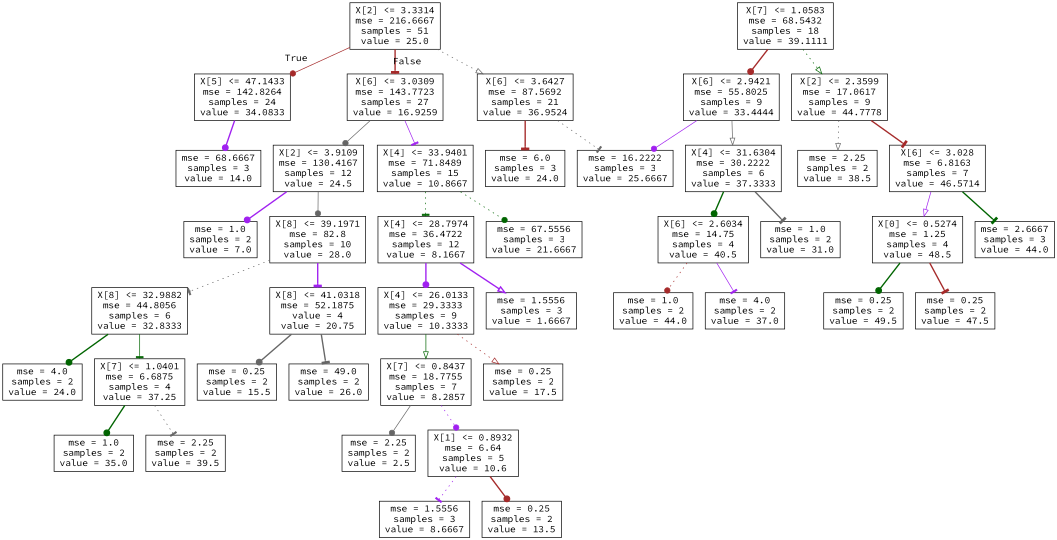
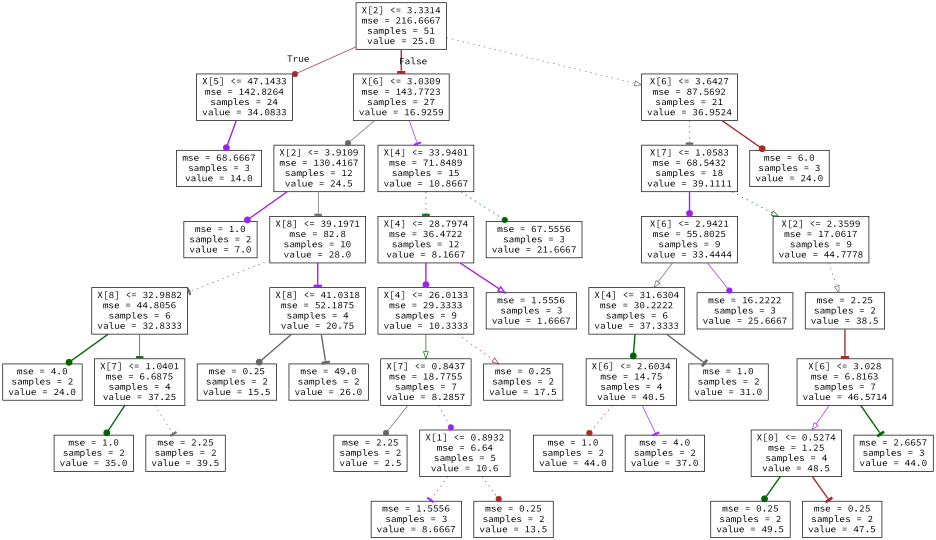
  digraph {
    fontname="Source Code Pro"
    node [fontname="Source Code Pro" shape=box]
    edge [arrowhead=dot color=gray40 fontname="Source Code Pro" style=bold]
    n1 [label="X[2] <= 3.3314\nmse = 216.6667\nsamples = 51\nvalue = 25.0"]
    n2 [label="X[5] <= 47.1433\nmse = 142.8264\nsamples = 24\nvalue = 34.0833"]
    n3 [label="X[6] <= 3.0309\nmse = 143.7723\nsamples = 27\nvalue = 16.9259"]
    n4 [label="X[6] <= 3.6427\nmse = 87.5692\nsamples = 21\nvalue = 36.9524"]
    n5 [label="mse = 68.6667\nsamples = 3\nvalue = 14.0"]
    n6 [label="X[2] <= 3.9109\nmse = 130.4167\nsamples = 12\nvalue = 24.5"]
    n7 [label="X[4] <= 33.9401\nmse = 71.8489\nsamples = 15\nvalue = 10.8667"]
    n8 [label="X[7] <= 1.0583\nmse = 68.5432\nsamples = 18\nvalue = 39.1111"]
    n9 [label="mse = 6.0\nsamples = 3\nvalue = 24.0"]
    n10 [label="X[6] <= 2.9421\nmse = 55.8025\nsamples = 9\nvalue = 33.4444"]
    n11 [label="X[2] <= 2.3599\nmse = 17.0617\nsamples = 9\nvalue = 44.7778"]
    n12 [label="X[4] <= 31.6304\nmse = 30.2222\nsamples = 6\nvalue = 37.3333"]
    n13 [label="mse = 16.2222\nsamples = 3\nvalue = 25.6667"]
    n14 [label="mse = 2.25\nsamples = 2\nvalue = 38.5"]
    n15 [label="X[6] <= 3.028\nmse = 6.8163\nsamples = 7\nvalue = 46.5714"]
    n16 [label="X[6] <= 2.6034\nmse = 14.75\nsamples = 4\nvalue = 40.5"]
    n17 [label="mse = 1.0\nsamples = 2\nvalue = 31.0"]
    n18 [label="mse = 1.0\nsamples = 2\nvalue = 44.0"]
    n19 [label="mse = 4.0\nsamples = 2\nvalue = 37.0"]
    n20 [label="X[0] <= 0.5274\nmse = 1.25\nsamples = 4\nvalue = 48.5"]
-   n21 [label="mse = 2.6667\nsamples = 3\nvalue = 44.0"]
+   n21 [label="mse = 2.6657\nsamples = 3\nvalue = 44.0"]
    n22 [label="mse = 0.25\nsamples = 2\nvalue = 49.5"]
    n23 [label="mse = 0.25\nsamples = 2\nvalue = 47.5"]
    n24 [label="mse = 1.0\nsamples = 2\nvalue = 7.0"]
    n25 [label="X[8] <= 39.1971\nmse = 82.8\nsamples = 10\nvalue = 28.0"]
    n26 [label="X[4] <= 28.7974\nmse = 36.4722\nsamples = 12\nvalue = 8.1667"]
    n27 [label="mse = 67.5556\nsamples = 3\nvalue = 21.6667"]
    n28 [label="X[8] <= 32.9882\nmse = 44.8056\nsamples = 6\nvalue = 32.8333"]
-   n29 [label="X[8] <= 41.0318\nmse = 52.1875\nvalue = 4\nvalue = 20.75"]
+   n29 [label="X[8] <= 41.0318\nmse = 52.1875\nsamples = 4\nvalue = 20.75"]
    n30 [label="mse = 4.0\nsamples = 2\nvalue = 24.0"]
    n31 [label="X[7] <= 1.0401\nmse = 6.6875\nsamples = 4\nvalue = 37.25"]
    n32 [label="mse = 0.25\nsamples = 2\nvalue = 15.5"]
    n33 [label="mse = 49.0\nsamples = 2\nvalue = 26.0"]
    n34 [label="mse = 1.0\nsamples = 2\nvalue = 35.0"]
    n35 [label="mse = 2.25\nsamples = 2\nvalue = 39.5"]
    n36 [label="X[4] <= 26.0133\nmse = 29.3333\nsamples = 9\nvalue = 10.3333"]
    n37 [label="mse = 1.5556\nsamples = 3\nvalue = 1.6667"]
    n38 [label="X[7] <= 0.8437\nmse = 18.7755\nsamples = 7\nvalue = 8.2857"]
    n39 [label="mse = 0.25\nsamples = 2\nvalue = 17.5"]
    n40 [label="mse = 2.25\nsamples = 2\nvalue = 2.5"]
    n41 [label="X[1] <= 0.8932\nmse = 6.64\nsamples = 5\nvalue = 10.6"]
    n42 [label="mse = 1.5556\nsamples = 3\nvalue = 8.6667"]
    n43 [label="mse = 0.25\nsamples = 2\nvalue = 13.5"]
    n1 -> n2 [color=brown headlabel=True labelangle=45 labeldistance=2.5 style=solid]
    n1 -> n3 [arrowhead=tee color=brown headlabel=False labelangle=-45 labeldistance=2.5]
    n1 -> n4 [arrowhead=onormal style=dotted]
    n2 -> n5 [color=purple]
    n3 -> n6 [style=solid]
    n3 -> n7 [arrowhead=tee color=purple style=solid]
-   n4 -> n13 [arrowhead=tee style=dotted]
-   n4 -> n9 [arrowhead=tee color=brown]
+   n4 -> n8 [arrowhead=tee style=dotted]
+   n4 -> n9 [color=brown]
    n6 -> n24 [color=purple]
-   n6 -> n25 [style=solid]
+   n6 -> n25 [arrowhead=tee style=solid]
    n7 -> n26 [arrowhead=tee color=darkgreen style=dotted]
    n7 -> n27 [color=darkgreen style=dotted]
-   n8 -> n10 [color=brown]
+   n8 -> n10 [color=purple]
    n8 -> n11 [arrowhead=onormal color=darkgreen style=dotted]
    n10 -> n12 [arrowhead=onormal style=solid]
    n10 -> n13 [color=purple style=solid]
    n11 -> n14 [arrowhead=onormal style=dotted]
-   n11 -> n15 [arrowhead=tee color=brown]
+   n14 -> n15 [arrowhead=tee color=brown]
    n12 -> n16 [color=darkgreen]
    n12 -> n17 [arrowhead=tee]
    n15 -> n20 [arrowhead=onormal color=purple style=solid]
    n15 -> n21 [arrowhead=tee color=darkgreen]
    n16 -> n18 [color=brown style=dotted]
    n16 -> n19 [arrowhead=tee color=purple style=solid]
    n20 -> n22 [color=darkgreen]
    n20 -> n23 [arrowhead=tee color=brown]
    n25 -> n28 [arrowhead=tee style=dotted]
    n25 -> n29 [arrowhead=tee color=purple]
    n26 -> n36 [color=purple]
    n26 -> n37 [arrowhead=onormal color=purple]
    n28 -> n30 [color=darkgreen]
    n28 -> n31 [arrowhead=tee color=darkgreen style=solid]
    n29 -> n32
    n29 -> n33 [arrowhead=tee]
    n31 -> n34 [color=darkgreen]
    n31 -> n35 [arrowhead=tee style=dotted]
    n36 -> n38 [arrowhead=onormal color=darkgreen style=solid]
    n36 -> n39 [arrowhead=onormal color=brown style=dotted]
    n38 -> n40 [style=solid]
    n38 -> n41 [color=purple style=dotted]
    n41 -> n42 [arrowhead=tee color=purple style=dotted]
-   n41 -> n43 [color=brown]
+   n41 -> n43 [color=brown style=dotted]
  }
